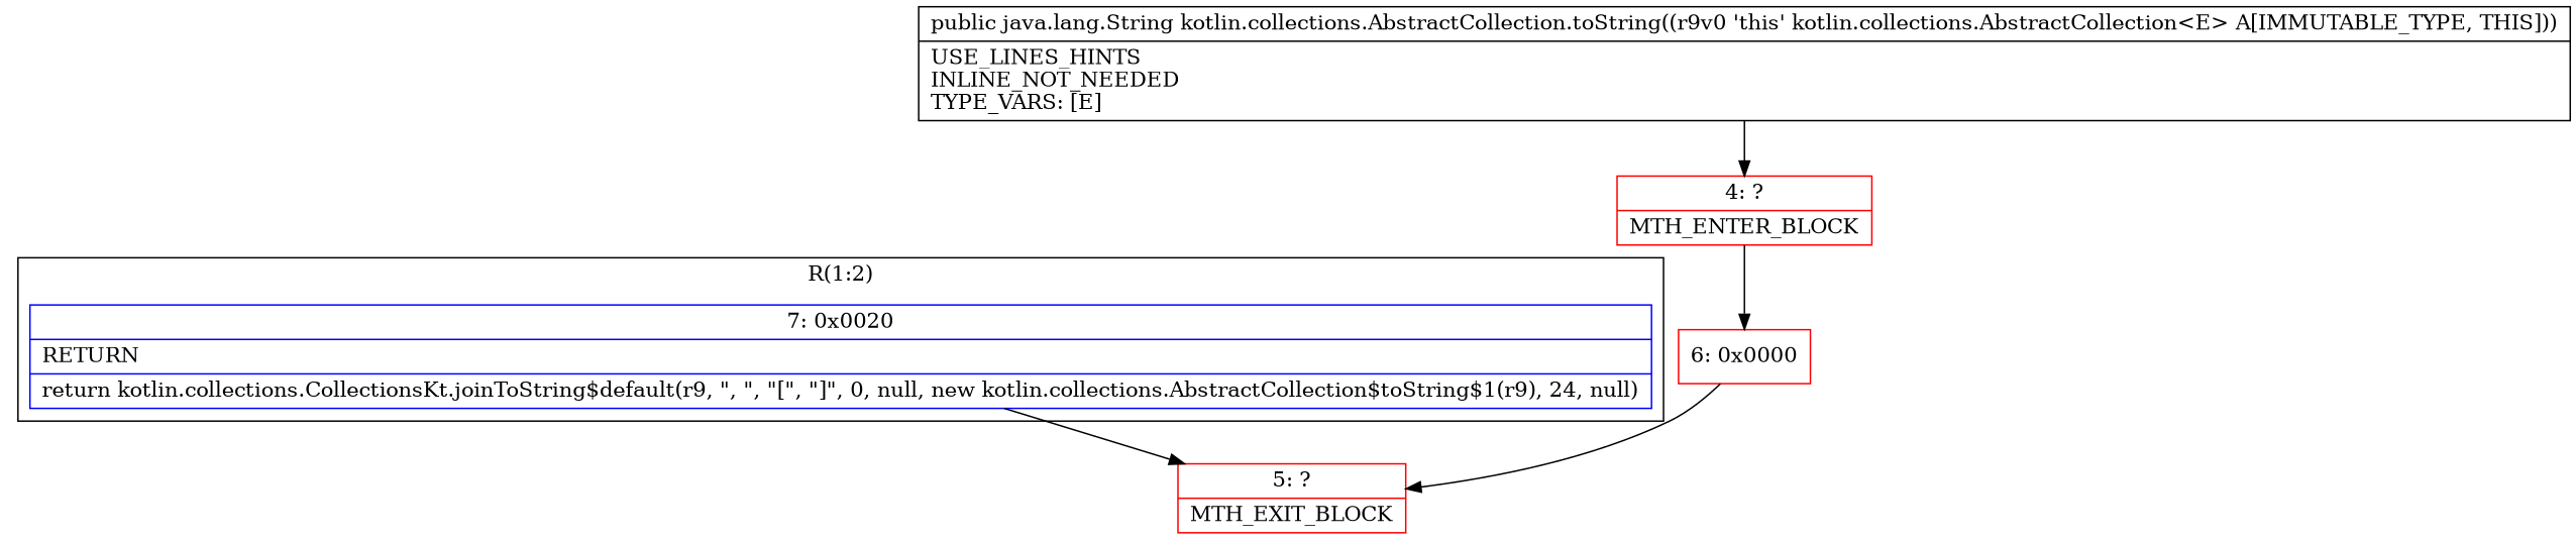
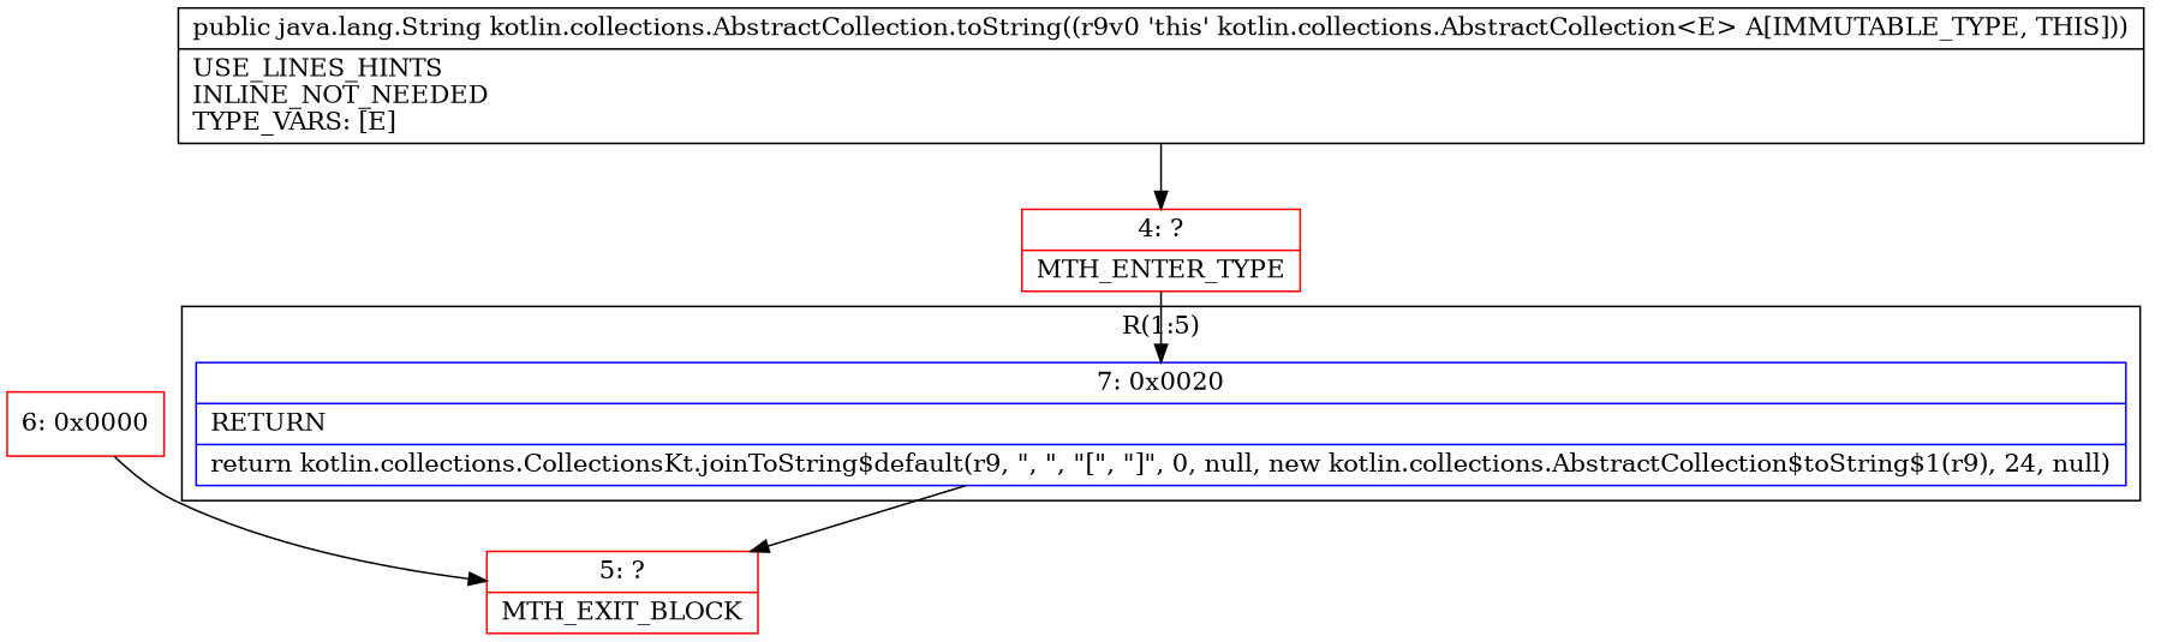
  digraph {
    node [color=red shape=record]
    n1 [color=blue label="{7\:\ 0x0020|RETURN\l|return kotlin.collections.CollectionsKt.joinToString$default(r9, \", \", \"[\", \"]\", 0, null, new kotlin.collections.AbstractCollection$toString$1(r9), 24, null)\l}"]
    n2 [label="{5\:\ ?|MTH_EXIT_BLOCK\l}"]
-   n3 [label="{4\:\ ?|MTH_ENTER_BLOCK\l}"]
+   n3 [label="{4\:\ ?|MTH_ENTER_TYPE\l}"]
    n4 [label="{6\:\ 0x0000}"]
    n5 [label="{public java.lang.String kotlin.collections.AbstractCollection.toString((r9v0 'this' kotlin.collections.AbstractCollection\<E\> A[IMMUTABLE_TYPE, THIS]))  | USE_LINES_HINTS\lINLINE_NOT_NEEDED\lTYPE_VARS: [E]\l}" color=""]
    subgraph cluster_1 {
-     label="R(1:2)"
+     label="R(1:5)"
      n1
    }
    n1 -> n2
-   n3 -> n4
+   n3 -> n1
    n4 -> n2
    n5 -> n3
  }
